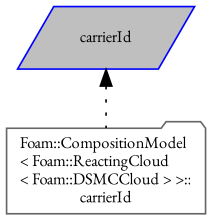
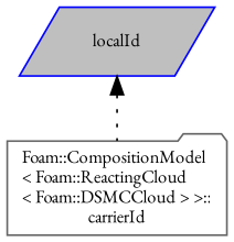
  digraph {
    rankdir=TB
    fontname="EB Garamond"
    node [fontname="EB Garamond" fontsize=10]
-   n1 [color=blue fillcolor=grey75 fontcolor=black height=0.2 label=carrierId shape=parallelogram style=filled width=0.4]
+   n1 [color=blue fillcolor=grey75 fontcolor=black height=0.2 label=localId shape=parallelogram style=filled width=0.4]
    n2 [color=gray40 height=0.2 label="Foam::CompositionModel\l\< Foam::ReactingCloud\l\< Foam::DSMCCloud \> \>::\lcarrierId" shape=folder width=0.4]
    n1 -> n2 [color=black dir=back fontname="EB Garamond" fontsize=10 labelfontname=Helvetica labelfontsize=10 style=dotted]
  }
